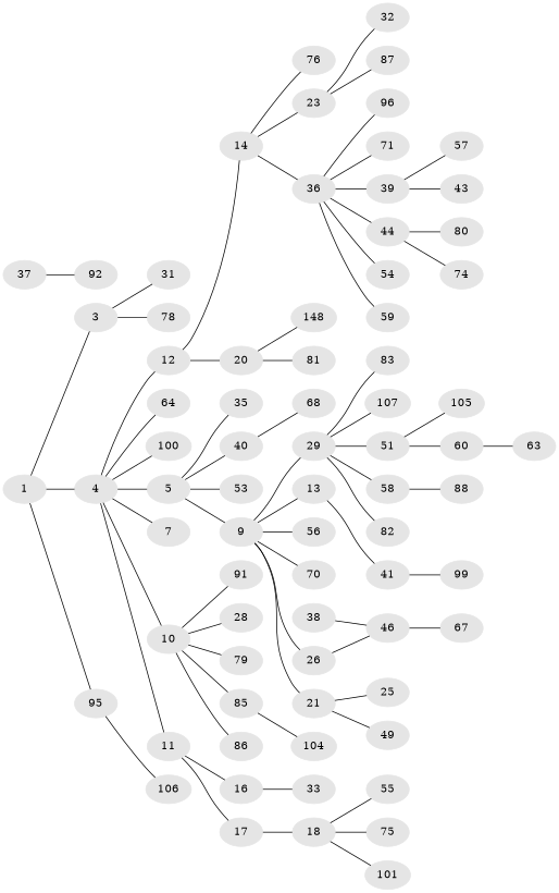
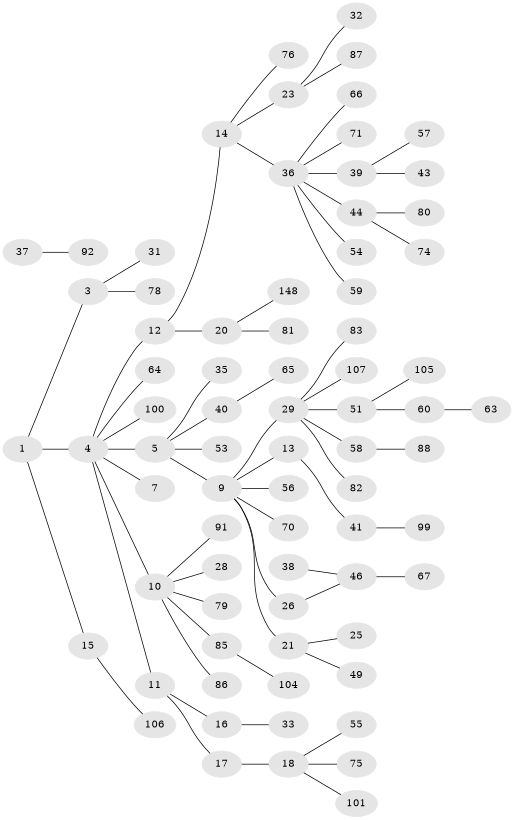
  graph {
    rankdir=LR
    node [color=gray90 style=filled]
    1 [super="+2"]
    3 [super="+8"]
    4 [super="+6"]
-   95
+   95 [label=15]
    31 [super="+45"]
    78
    5 [super="+22"]
    7 [super="+93"]
    10 [super="+77"]
    11 [super="+15"]
    12 [super="+52"]
    64 [super="+94"]
    100 [super="+102"]
    20 [super="+30"]
    81
    n16 [label=148]
    106
    9
    35
    40 [super="+61"]
    53 [super="+96"]
    28
    79 [super="+89"]
    85
    86
    91
    16
    17 [super="+97"]
    14 [super="+24"]
    13
    21 [super="+47"]
    26 [super="+27"]
    29 [super="+34"]
    56 [super="+69"]
    70
-   68
+   68 [label=65]
    41
    25
    49 [super="+84"]
    46
    51 [super="+65"]
    58 [super="+73"]
    82
    83
    107
    104
    33 [super="+62"]
    18 [super="+19"]
    92 [super="+103"]
    37
    23 [super="+72"]
    36 [super="+42"]
    76
    99
    32
    87
    39
    44 [super="+48"]
    54
    59
-   66 [label=96]
+   66
    71
    55
    75
    101
    38 [super="+50"]
    60
    105
    88
    43
    57
    74 [super="+90"]
    80
    67 [super="+98"]
    63
    1 -- 3
    1 -- 4
    1 -- 95
    3 -- 31
    3 -- 78
    4 -- 5
    4 -- 7
    4 -- 10
    4 -- 11
    4 -- 12
    4 -- 64
    4 -- 100
    95 -- 106
    5 -- 9
    5 -- 35
    5 -- 40
    5 -- 53
    10 -- 28
    10 -- 79
    10 -- 85
    10 -- 86
    10 -- 91
    11 -- 16
    11 -- 17
    12 -- 20
    12 -- 14
    20 -- 81
    20 -- n16
    9 -- 13
    9 -- 21
    9 -- 26
    9 -- 29
    9 -- 56
    9 -- 70
    40 -- 68
    85 -- 104
    16 -- 33
    17 -- 18
    14 -- 23
    14 -- 36
    14 -- 76
    13 -- 41
    21 -- 25
    21 -- 49
    26 -- 46
    29 -- 51
    29 -- 58
    29 -- 82
    29 -- 83
    29 -- 107
    41 -- 99
    46 -- 67
    51 -- 60
    51 -- 105
    58 -- 88
    18 -- 55
    18 -- 75
    18 -- 101
    37 -- 92
    23 -- 32
    23 -- 87
    36 -- 39
    36 -- 44
    36 -- 54
    36 -- 59
    36 -- 66
    36 -- 71
    39 -- 43
    39 -- 57
    44 -- 74
    44 -- 80
    38 -- 46
    60 -- 63
  }
